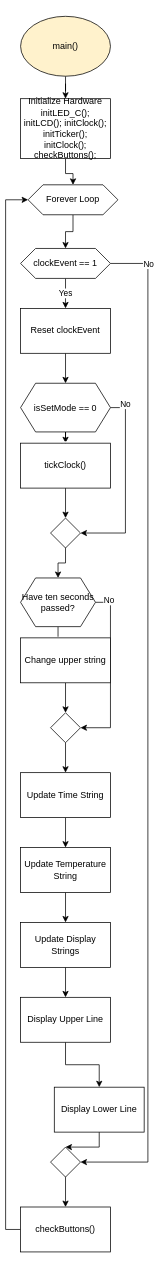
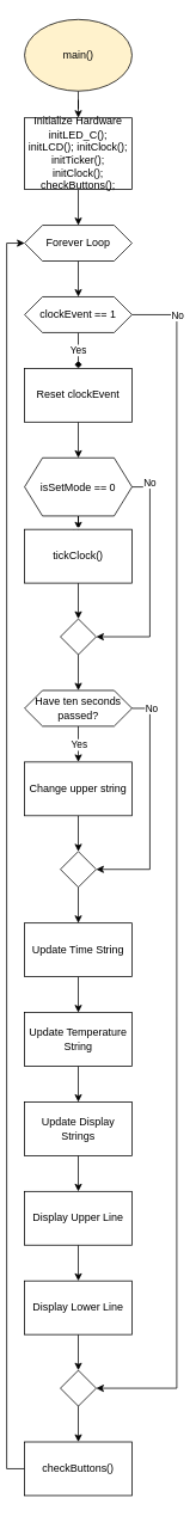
  <mxCell id="0" />
  <mxCell id="1" parent="0" />
  <mxCell id="2" style="edgeStyle=orthogonalEdgeStyle;rounded=0;orthogonalLoop=1;jettySize=auto;html=1;exitX=0.5;exitY=1;exitDx=0;exitDy=0;" parent="1" source="3" target="5" edge="1"><mxGeometry relative="1" as="geometry"><mxPoint x="80.238" y="130" as="targetPoint" /></mxGeometry></mxCell>
  <mxCell id="3" value="main()" style="ellipse;whiteSpace=wrap;html=1;fillColor=#fff2cc;" parent="1" vertex="1"><mxGeometry x="20" y="20" width="120" height="80" as="geometry" /></mxCell>
  <mxCell id="4" value="" style="edgeStyle=orthogonalEdgeStyle;rounded=0;orthogonalLoop=1;jettySize=auto;html=1;" parent="1" source="5" target="7" edge="1"><mxGeometry relative="1" as="geometry"><mxPoint x="80" y="290" as="targetPoint" /></mxGeometry></mxCell>
  <mxCell id="5" value="&lt;div&gt;Initialize Hardware&lt;/div&gt;&lt;div&gt;initLED_C(); initLCD(); initClock(); initTicker(); initClock(); checkButtons();&lt;br&gt;&lt;/div&gt;" style="rounded=0;whiteSpace=wrap;html=1;" parent="1" vertex="1"><mxGeometry x="20" y="130" width="120" height="80" as="geometry" /></mxCell>
  <mxCell id="6" style="edgeStyle=orthogonalEdgeStyle;rounded=0;orthogonalLoop=1;jettySize=auto;html=1;exitX=0.5;exitY=1;exitDx=0;exitDy=0;entryX=0.5;entryY=0;entryDx=0;entryDy=0;" parent="1" source="7" target="11" edge="1"><mxGeometry relative="1" as="geometry" /></mxCell>
- <mxCell id="7" value="Forever Loop" style="shape=hexagon;perimeter=hexagonPerimeter2;whiteSpace=wrap;html=1;fixedSize=1;" parent="1" vertex="1"><mxGeometry x="30" y="245" width="120" height="40" as="geometry" /></mxCell>
- <mxCell id="8" value="Yes" style="edgeStyle=orthogonalEdgeStyle;rounded=0;orthogonalLoop=1;jettySize=auto;html=1;" parent="1" source="11" target="13" edge="1"><mxGeometry relative="1" as="geometry" /></mxCell>
+ <mxCell id="7" value="Forever Loop" style="shape=hexagon;perimeter=hexagonPerimeter2;whiteSpace=wrap;html=1;fixedSize=1;" parent="1" vertex="1"><mxGeometry x="20" y="250" width="120" height="40" as="geometry" /></mxCell>
+ <mxCell id="8" value="Yes" style="edgeStyle=orthogonalEdgeStyle;rounded=0;orthogonalLoop=1;jettySize=auto;html=1;endArrow=diamond;" parent="1" source="11" target="13" edge="1"><mxGeometry relative="1" as="geometry" /></mxCell>
  <mxCell id="9" style="edgeStyle=orthogonalEdgeStyle;rounded=0;orthogonalLoop=1;jettySize=auto;html=1;exitX=1;exitY=0.5;exitDx=0;exitDy=0;entryX=1;entryY=0.5;entryDx=0;entryDy=0;" parent="1" source="11" target="43" edge="1"><mxGeometry relative="1" as="geometry"><Array as="points"><mxPoint x="190" y="350" /><mxPoint x="190" y="1550" /></Array></mxGeometry></mxCell>
  <mxCell id="10" value="No" style="edgeLabel;html=1;align=center;verticalAlign=middle;resizable=0;points=[];" parent="9" vertex="1" connectable="0"><mxGeometry x="-0.921" y="3" relative="1" as="geometry"><mxPoint x="-3" y="-3" as="offset" /></mxGeometry></mxCell>
  <mxCell id="11" value="clockEvent == 1" style="shape=hexagon;perimeter=hexagonPerimeter2;whiteSpace=wrap;html=1;fixedSize=1;" parent="1" vertex="1"><mxGeometry x="20" y="330" width="120" height="40" as="geometry" /></mxCell>
  <mxCell id="12" style="edgeStyle=orthogonalEdgeStyle;rounded=0;orthogonalLoop=1;jettySize=auto;html=1;exitX=0.5;exitY=1;exitDx=0;exitDy=0;entryX=0.5;entryY=0;entryDx=0;entryDy=0;" parent="1" source="13" target="18" edge="1"><mxGeometry relative="1" as="geometry" /></mxCell>
  <mxCell id="13" value="Reset clockEvent" style="whiteSpace=wrap;html=1;" parent="1" vertex="1"><mxGeometry x="20" y="410" width="120" height="60" as="geometry" /></mxCell>
  <mxCell id="14" value="" style="edgeStyle=orthogonalEdgeStyle;rounded=0;orthogonalLoop=1;jettySize=auto;html=1;" parent="1" source="18" target="20" edge="1"><mxGeometry relative="1" as="geometry" /></mxCell>
  <mxCell id="15" value="&lt;div&gt;Yes&lt;/div&gt;" style="edgeLabel;html=1;align=center;verticalAlign=middle;resizable=0;points=[];movable=0;rotatable=0;deletable=0;editable=0;locked=1;connectable=0;" parent="14" vertex="1" connectable="0"><mxGeometry x="-0.325" y="-1" relative="1" as="geometry"><mxPoint x="1" as="offset" /></mxGeometry></mxCell>
  <mxCell id="16" style="edgeStyle=orthogonalEdgeStyle;rounded=0;orthogonalLoop=1;jettySize=auto;html=1;exitX=1;exitY=0.5;exitDx=0;exitDy=0;entryX=1;entryY=0.5;entryDx=0;entryDy=0;" parent="1" source="18" target="22" edge="1"><mxGeometry relative="1" as="geometry" /></mxCell>
  <mxCell id="17" value="&lt;div&gt;No&lt;/div&gt;" style="edgeLabel;html=1;align=center;verticalAlign=middle;resizable=0;points=[];" parent="16" vertex="1" connectable="0"><mxGeometry x="-0.172" y="-1" relative="1" as="geometry"><mxPoint y="-87" as="offset" /></mxGeometry></mxCell>
  <mxCell id="18" value="isSetMode == 0" style="shape=hexagon;perimeter=hexagonPerimeter2;whiteSpace=wrap;html=1;fixedSize=1;" parent="1" vertex="1"><mxGeometry x="20" y="510" width="120" height="65" as="geometry" /></mxCell>
  <mxCell id="19" value="" style="edgeStyle=orthogonalEdgeStyle;rounded=0;orthogonalLoop=1;jettySize=auto;html=1;" parent="1" source="20" target="22" edge="1"><mxGeometry relative="1" as="geometry" /></mxCell>
  <mxCell id="20" value="tickClock()" style="whiteSpace=wrap;html=1;" parent="1" vertex="1"><mxGeometry x="20" y="590" width="120" height="60" as="geometry" /></mxCell>
  <mxCell id="21" style="edgeStyle=orthogonalEdgeStyle;rounded=0;orthogonalLoop=1;jettySize=auto;html=1;exitX=0.5;exitY=1;exitDx=0;exitDy=0;entryX=0.5;entryY=0;entryDx=0;entryDy=0;" parent="1" source="22" target="27" edge="1"><mxGeometry relative="1" as="geometry" /></mxCell>
  <mxCell id="22" value="" style="rhombus;whiteSpace=wrap;html=1;" parent="1" vertex="1"><mxGeometry x="60" y="690" width="40" height="40" as="geometry" /></mxCell>
  <mxCell id="23" value="" style="edgeStyle=orthogonalEdgeStyle;rounded=0;orthogonalLoop=1;jettySize=auto;html=1;" parent="1" source="27" target="29" edge="1"><mxGeometry relative="1" as="geometry" /></mxCell>
  <mxCell id="24" value="&lt;div&gt;Yes&lt;/div&gt;" style="edgeLabel;html=1;align=center;verticalAlign=middle;resizable=0;points=[];" parent="23" vertex="1" connectable="0"><mxGeometry x="-0.45" y="-2" relative="1" as="geometry"><mxPoint x="2" y="9" as="offset" /></mxGeometry></mxCell>
  <mxCell id="25" style="edgeStyle=orthogonalEdgeStyle;rounded=0;orthogonalLoop=1;jettySize=auto;html=1;exitX=1;exitY=0.5;exitDx=0;exitDy=0;entryX=1;entryY=0.5;entryDx=0;entryDy=0;" parent="1" source="27" target="31" edge="1"><mxGeometry relative="1" as="geometry" /></mxCell>
  <mxCell id="26" value="No" style="edgeLabel;html=1;align=center;verticalAlign=middle;resizable=0;points=[];" parent="25" vertex="1" connectable="0"><mxGeometry x="-0.846" y="2" relative="1" as="geometry"><mxPoint x="-1" y="-1" as="offset" /></mxGeometry></mxCell>
- <mxCell id="27" value="Have ten seconds passed?" style="shape=hexagon;perimeter=hexagonPerimeter2;whiteSpace=wrap;html=1;fixedSize=1;" parent="1" vertex="1"><mxGeometry x="20" y="770" width="100" height="65" as="geometry" /></mxCell>
+ <mxCell id="27" value="Have ten seconds passed?" style="shape=hexagon;perimeter=hexagonPerimeter2;whiteSpace=wrap;html=1;fixedSize=1;" parent="1" vertex="1"><mxGeometry x="20" y="770" width="120" height="40" as="geometry" /></mxCell>
  <mxCell id="28" value="" style="edgeStyle=orthogonalEdgeStyle;rounded=0;orthogonalLoop=1;jettySize=auto;html=1;" parent="1" source="29" target="31" edge="1"><mxGeometry relative="1" as="geometry" /></mxCell>
  <mxCell id="29" value="Change upper string" style="whiteSpace=wrap;html=1;" parent="1" vertex="1"><mxGeometry x="20" y="850" width="120" height="60" as="geometry" /></mxCell>
  <mxCell id="30" value="" style="edgeStyle=orthogonalEdgeStyle;rounded=0;orthogonalLoop=1;jettySize=auto;html=1;" parent="1" source="31" target="33" edge="1"><mxGeometry relative="1" as="geometry" /></mxCell>
  <mxCell id="31" value="" style="rhombus;whiteSpace=wrap;html=1;" parent="1" vertex="1"><mxGeometry x="60" y="950" width="40" height="40" as="geometry" /></mxCell>
  <mxCell id="32" value="" style="edgeStyle=orthogonalEdgeStyle;rounded=0;orthogonalLoop=1;jettySize=auto;html=1;" parent="1" source="33" target="35" edge="1"><mxGeometry relative="1" as="geometry" /></mxCell>
  <mxCell id="33" value="Update Time String" style="whiteSpace=wrap;html=1;" parent="1" vertex="1"><mxGeometry x="20" y="1030" width="120" height="60" as="geometry" /></mxCell>
  <mxCell id="34" value="" style="edgeStyle=orthogonalEdgeStyle;rounded=0;orthogonalLoop=1;jettySize=auto;html=1;" parent="1" source="35" target="37" edge="1"><mxGeometry relative="1" as="geometry" /></mxCell>
  <mxCell id="35" value="Update Temperature String" style="whiteSpace=wrap;html=1;" parent="1" vertex="1"><mxGeometry x="20" y="1130" width="120" height="60" as="geometry" /></mxCell>
  <mxCell id="36" value="" style="edgeStyle=orthogonalEdgeStyle;rounded=0;orthogonalLoop=1;jettySize=auto;html=1;" parent="1" source="37" target="39" edge="1"><mxGeometry relative="1" as="geometry" /></mxCell>
  <mxCell id="37" value="Update Display Strings" style="whiteSpace=wrap;html=1;" parent="1" vertex="1"><mxGeometry x="20" y="1230" width="120" height="60" as="geometry" /></mxCell>
  <mxCell id="38" value="" style="edgeStyle=orthogonalEdgeStyle;rounded=0;orthogonalLoop=1;jettySize=auto;html=1;" parent="1" source="39" target="41" edge="1"><mxGeometry relative="1" as="geometry" /></mxCell>
  <mxCell id="39" value="Display Upper Line" style="whiteSpace=wrap;html=1;" parent="1" vertex="1"><mxGeometry x="20" y="1330" width="120" height="60" as="geometry" /></mxCell>
  <mxCell id="40" value="" style="edgeStyle=orthogonalEdgeStyle;rounded=0;orthogonalLoop=1;jettySize=auto;html=1;" parent="1" source="41" target="43" edge="1"><mxGeometry relative="1" as="geometry" /></mxCell>
- <mxCell id="41" value="Display Lower Line" style="whiteSpace=wrap;html=1;" parent="1" vertex="1"><mxGeometry x="65" y="1450" width="120" height="60" as="geometry" /></mxCell>
+ <mxCell id="41" value="Display Lower Line" style="whiteSpace=wrap;html=1;" parent="1" vertex="1"><mxGeometry x="20" y="1430" width="120" height="60" as="geometry" /></mxCell>
  <mxCell id="42" value="" style="edgeStyle=orthogonalEdgeStyle;rounded=0;orthogonalLoop=1;jettySize=auto;html=1;" parent="1" source="43" target="45" edge="1"><mxGeometry relative="1" as="geometry" /></mxCell>
  <mxCell id="43" value="" style="rhombus;whiteSpace=wrap;html=1;" parent="1" vertex="1"><mxGeometry x="60" y="1530" width="40" height="40" as="geometry" /></mxCell>
  <mxCell id="44" style="edgeStyle=orthogonalEdgeStyle;rounded=0;orthogonalLoop=1;jettySize=auto;html=1;exitX=0;exitY=0.5;exitDx=0;exitDy=0;entryX=0;entryY=0.5;entryDx=0;entryDy=0;" parent="1" source="45" target="7" edge="1"><mxGeometry relative="1" as="geometry" /></mxCell>
  <mxCell id="45" value="checkButtons()" style="whiteSpace=wrap;html=1;" parent="1" vertex="1"><mxGeometry x="20" y="1610" width="120" height="60" as="geometry" /></mxCell>
